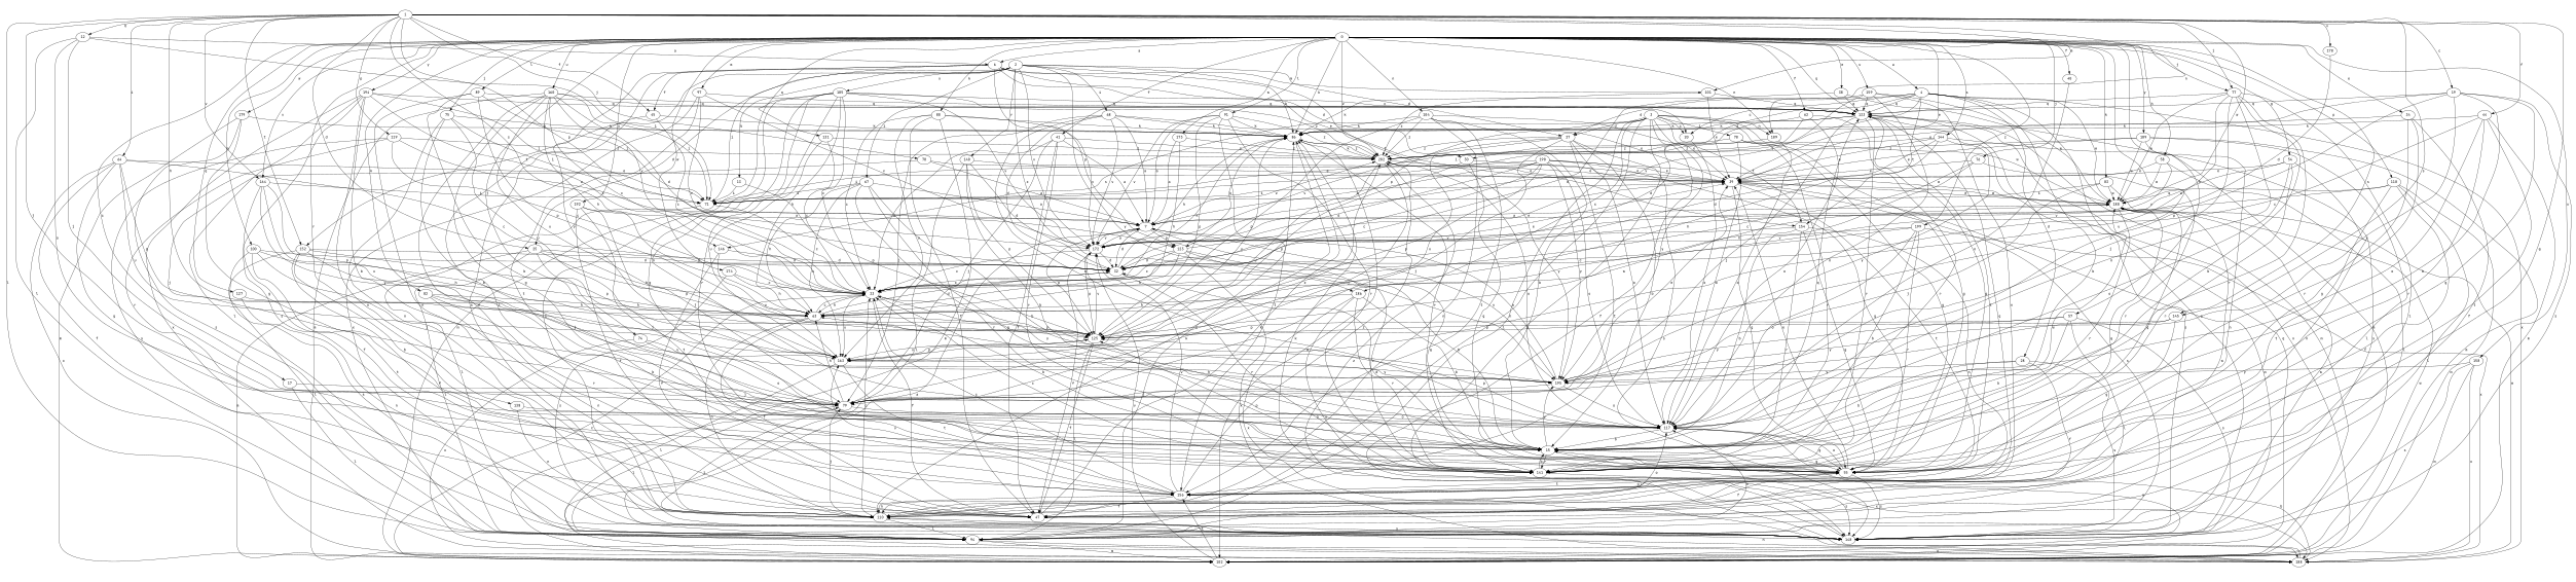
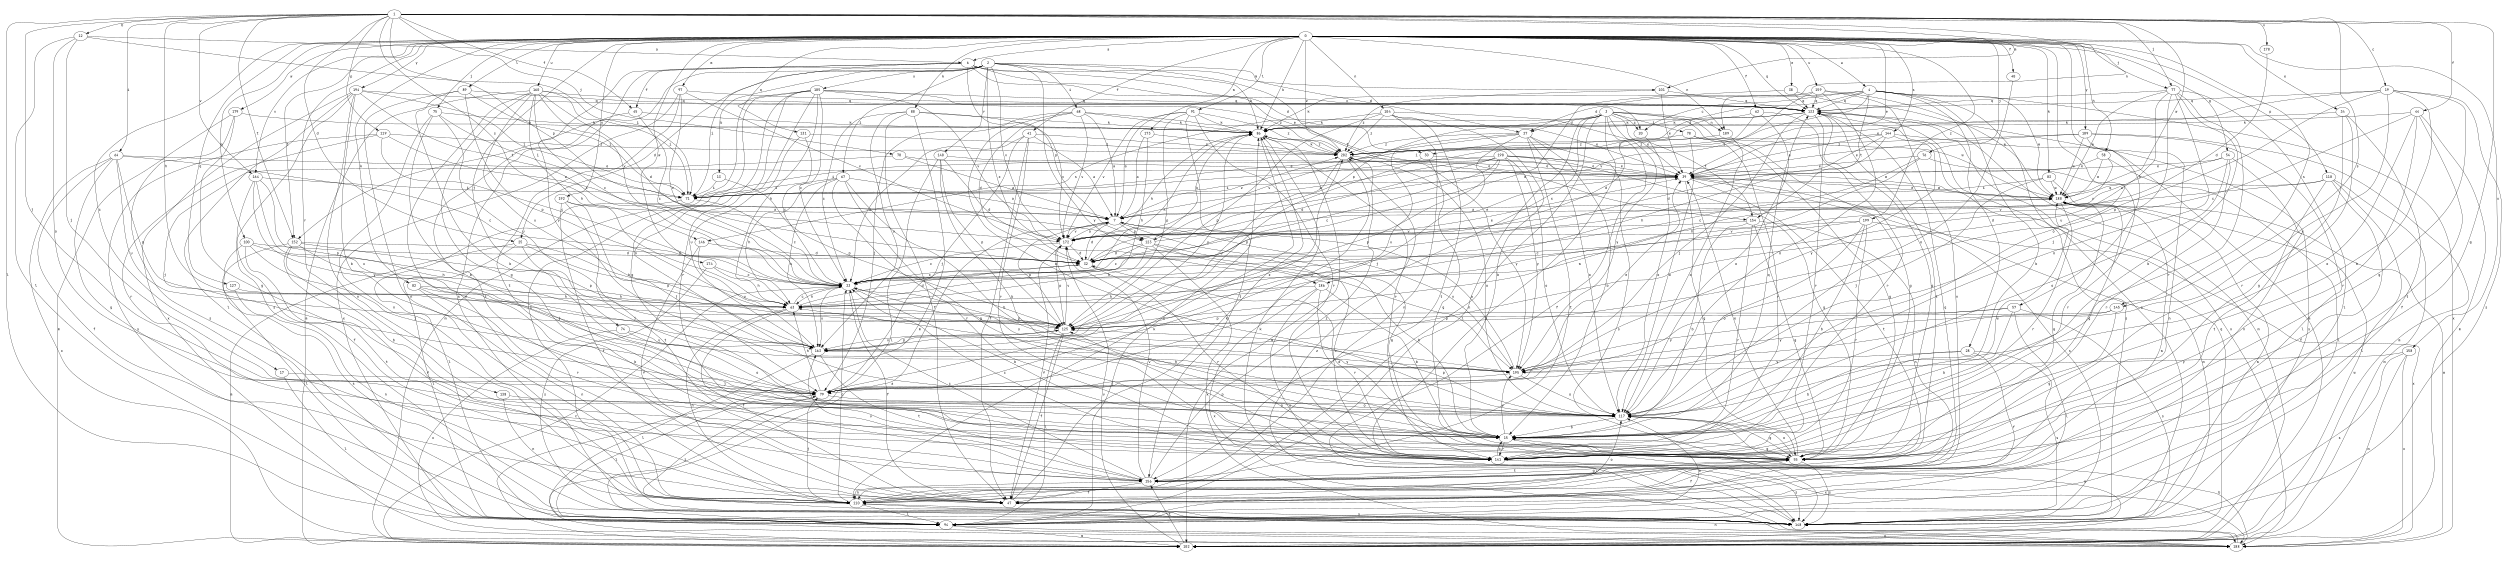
  strict digraph {
    fontname="JetBrains Mono"
    node [fontname="JetBrains Mono"]
    edge [fontname="JetBrains Mono"]
    0
    4
    6
    17
    34
    38
    39
    40
    41
    n10 [label=62]
    54
    57
    58
    74
    75
    76
    77
    80
    82
    83
    86
    89
    91
    97
    100
    104
    109
    117
    118
    127
    131
    133
    138
    144
    145
    152
    158
    159
    160
    164
    173
    174
    179
    189
    192
    194
    199
    202
    180
    27
    154
    20
    148
    15
    28
    30
    71
    188
    101
    123
    195
    79
    94
    55
    47
    141
    n67 [label=32]
    102
    156
    7
    23
    110
    125
    172
    163
    63
    190
    1
    12
    19
    25
    44
    45
    64
    78
    119
    146
    170
    2
    13
    67
    68
    140
    185
    186
    3
    70
    0 -> 4 [label=a]
    0 -> 6 [label=a]
    0 -> 17 [label=c]
    0 -> 34 [label=e]
    0 -> 38 [label=e]
    0 -> 39 [label=e]
    0 -> 40 [label=f]
    0 -> 41 [label=f]
    0 -> n10 [label=f]
    0 -> 54 [label=g]
    0 -> 57 [label=h]
    0 -> 58 [label=h]
    0 -> 74 [label=j]
    0 -> 75 [label=j]
    0 -> 76 [label=j]
    0 -> 77 [label=j]
    0 -> 80 [label=k]
    0 -> 82 [label=k]
    0 -> 83 [label=k]
    0 -> 86 [label=k]
    0 -> 89 [label=l]
    0 -> 91 [label=l]
    0 -> 97 [label=m]
    0 -> 100 [label=m]
    0 -> 104 [label=n]
    0 -> 109 [label=n]
    0 -> 117 [label=o]
    0 -> 118 [label=p]
    0 -> 127 [label=q]
    0 -> 131 [label=q]
    0 -> 133 [label=q]
    0 -> 138 [label=r]
    0 -> 144 [label=s]
    0 -> 145 [label=s]
+   0 -> 152 [label=t]
    0 -> 158 [label=u]
    0 -> 159 [label=u]
    0 -> 160 [label=u]
    0 -> 164 [label=v]
    0 -> 173 [label=w]
    0 -> 174 [label=w]
    0 -> 179 [label=w]
    0 -> 189 [label=y]
    0 -> 192 [label=y]
    0 -> 194 [label=y]
    0 -> 199 [label=z]
    0 -> 202 [label=z]
    4 -> 133 [label=q]
    4 -> 180 [label=w]
    4 -> 27 [label=d]
    4 -> 154 [label=t]
    4 -> 20 [label=c]
    4 -> 148 [label=s]
    4 -> 15 [label=b]
    4 -> 28 [label=d]
    4 -> 30 [label=d]
    4 -> 71 [label=i]
    4 -> 188 [label=x]
    6 -> 39 [label=e]
    6 -> 20 [label=c]
    6 -> 148 [label=s]
    6 -> 30 [label=d]
    6 -> 71 [label=i]
    6 -> 101 [label=m]
    6 -> 123 [label=p]
    6 -> 195 [label=y]
    17 -> 79 [label=j]
    17 -> 94 [label=l]
    34 -> 86 [label=k]
    34 -> 55 [label=g]
    34 -> 47 [label=f]
    34 -> 141 [label=r]
    38 -> 133 [label=q]
    38 -> n67 [label=d]
    38 -> 102 [label=m]
    39 -> 180 [label=w]
    39 -> 148 [label=s]
    39 -> 71 [label=i]
    39 -> 55 [label=g]
    39 -> 102 [label=m]
    39 -> 156 [label=t]
    40 -> 117 [label=o]
    41 -> 202 [label=z]
    41 -> 79 [label=j]
    41 -> 47 [label=f]
    41 -> 141 [label=r]
    41 -> 7 [label=a]
    41 -> 23 [label=c]
    n10 -> 86 [label=k]
    n10 -> 117 [label=o]
    n10 -> 71 [label=i]
    n10 -> 141 [label=r]
    54 -> 39 [label=e]
    54 -> 117 [label=o]
    54 -> 141 [label=r]
    54 -> 7 [label=a]
    54 -> 110 [label=n]
    57 -> 148 [label=s]
    57 -> 15 [label=b]
    57 -> 195 [label=y]
    57 -> 94 [label=l]
    57 -> 125 [label=p]
    58 -> 39 [label=e]
    58 -> 180 [label=w]
    58 -> 94 [label=l]
    58 -> 172 [label=v]
    74 -> 117 [label=o]
    74 -> 188 [label=x]
    74 -> 163 [label=u]
    75 -> 86 [label=k]
    75 -> 15 [label=b]
    75 -> 71 [label=i]
    75 -> 110 [label=n]
    75 -> 163 [label=u]
    76 -> 39 [label=e]
    76 -> 141 [label=r]
    76 -> 23 [label=c]
    76 -> 63 [label=h]
    77 -> 117 [label=o]
    77 -> 133 [label=q]
    77 -> 180 [label=w]
    77 -> 15 [label=b]
    77 -> 79 [label=j]
    77 -> 94 [label=l]
    77 -> 141 [label=r]
    77 -> 163 [label=u]
    80 -> 86 [label=k]
    80 -> 47 [label=f]
    80 -> 102 [label=m]
    80 -> 23 [label=c]
    80 -> 172 [label=v]
    80 -> 163 [label=u]
    82 -> 15 [label=b]
    82 -> 141 [label=r]
    82 -> 110 [label=n]
    82 -> 63 [label=h]
    83 -> 180 [label=w]
    83 -> 71 [label=i]
    83 -> 79 [label=j]
    83 -> 55 [label=g]
    86 -> 202 [label=z]
    86 -> 141 [label=r]
    86 -> 102 [label=m]
    86 -> 110 [label=n]
    86 -> 163 [label=u]
    89 -> 133 [label=q]
    89 -> 15 [label=b]
    89 -> 71 [label=i]
    89 -> 110 [label=n]
    89 -> 125 [label=p]
    91 -> 86 [label=k]
    91 -> 202 [label=z]
    91 -> 141 [label=r]
    91 -> 156 [label=t]
    91 -> 7 [label=a]
    91 -> 125 [label=p]
    91 -> 172 [label=v]
    97 -> 133 [label=q]
    97 -> 188 [label=x]
    97 -> 156 [label=t]
    97 -> 23 [label=c]
    97 -> 172 [label=v]
    100 -> 148 [label=s]
    100 -> 79 [label=j]
    100 -> n67 [label=d]
    100 -> 156 [label=t]
    100 -> 63 [label=h]
    104 -> 39 [label=e]
    104 -> 86 [label=k]
    104 -> 202 [label=z]
    104 -> 15 [label=b]
    104 -> 156 [label=t]
    104 -> 110 [label=n]
    104 -> 125 [label=p]
    109 -> 117 [label=o]
    109 -> 202 [label=z]
    117 -> 15 [label=b]
    117 -> 55 [label=g]
    117 -> 125 [label=p]
    117 -> 63 [label=h]
    118 -> 180 [label=q]
    118 -> 94 [label=l]
    118 -> 47 [label=f]
    118 -> 102 [label=m]
    118 -> 156 [label=t]
    118 -> 172 [label=v]
    127 -> 110 [label=n]
    127 -> 63 [label=h]
    131 -> 202 [label=z]
    131 -> 23 [label=c]
    131 -> 163 [label=u]
    133 -> 86 [label=k]
    133 -> 148 [label=s]
    133 -> 188 [label=x]
    133 -> 79 [label=j]
    133 -> 141 [label=r]
    133 -> n67 [label=d]
    133 -> 102 [label=m]
    133 -> 156 [label=t]
    138 -> 117 [label=o]
    138 -> 110 [label=n]
    144 -> 39 [label=e]
    144 -> 202 [label=z]
    144 -> 148 [label=s]
    144 -> 195 [label=y]
    144 -> n67 [label=d]
    144 -> 63 [label=h]
    145 -> 195 [label=y]
    145 -> 55 [label=g]
    145 -> 125 [label=p]
    152 -> 15 [label=b]
    152 -> 79 [label=j]
    152 -> 94 [label=l]
    152 -> 47 [label=f]
    152 -> n67 [label=d]
    152 -> 125 [label=p]
    158 -> 148 [label=s]
    158 -> 188 [label=x]
    158 -> 195 [label=y]
    158 -> 102 [label=m]
    159 -> 86 [label=k]
    159 -> 117 [label=o]
    159 -> 133 [label=q]
    159 -> 180 [label=w]
    159 -> 110 [label=n]
    159 -> 172 [label=v]
    160 -> 133 [label=q]
    160 -> 71 [label=i]
    160 -> 55 [label=g]
    160 -> n67 [label=d]
    160 -> 102 [label=m]
    160 -> 23 [label=c]
    160 -> 110 [label=n]
    160 -> 172 [label=v]
    160 -> 163 [label=u]
    160 -> 63 [label=h]
    164 -> 71 [label=i]
    164 -> 195 [label=y]
    164 -> 47 [label=f]
    164 -> 125 [label=p]
    164 -> 163 [label=u]
    173 -> 202 [label=z]
    173 -> 7 [label=a]
    173 -> 63 [label=h]
    174 -> 148 [label=s]
    174 -> 23 [label=c]
    174 -> 63 [label=h]
    179 -> 86 [label=k]
    179 -> 148 [label=s]
    179 -> 55 [label=g]
    179 -> 102 [label=m]
    189 -> 39 [label=e]
    189 -> 202 [label=z]
    189 -> 180 [label=w]
    189 -> 94 [label=l]
    189 -> 102 [label=m]
    189 -> 110 [label=n]
    192 -> 79 [label=j]
    192 -> 47 [label=f]
    192 -> 156 [label=t]
    192 -> 7 [label=a]
    194 -> 133 [label=q]
    194 -> 148 [label=s]
    194 -> 15 [label=b]
    194 -> 71 [label=i]
    194 -> 188 [label=x]
    194 -> 94 [label=l]
    194 -> 23 [label=c]
    194 -> 110 [label=n]
    199 -> 117 [label=o]
    199 -> 15 [label=b]
    199 -> 188 [label=x]
    199 -> 141 [label=r]
    199 -> 23 [label=c]
    199 -> 172 [label=v]
    202 -> 39 [label=e]
    202 -> 86 [label=k]
    202 -> 117 [label=o]
    202 -> 195 [label=y]
    202 -> 79 [label=j]
    202 -> 163 [label=u]
    180 -> 39 [label=e]
    180 -> 55 [label=g]
    180 -> 141 [label=r]
    180 -> 7 [label=a]
    27 -> 117 [label=o]
    27 -> 202 [label=z]
    27 -> 148 [label=s]
    27 -> 15 [label=b]
    27 -> 79 [label=j]
    27 -> 156 [label=t]
    27 -> 172 [label=v]
    27 -> 163 [label=u]
    154 -> 15 [label=b]
    154 -> 55 [label=g]
    154 -> 141 [label=r]
    154 -> 110 [label=n]
    154 -> 172 [label=v]
    20 -> 117 [label=o]
    148 -> 86 [label=k]
    148 -> 180 [label=w]
    148 -> 79 [label=j]
    15 -> 133 [label=q]
    15 -> 180 [label=w]
    15 -> 188 [label=x]
    15 -> 195 [label=y]
    15 -> 55 [label=g]
    15 -> 141 [label=r]
    28 -> 148 [label=s]
    28 -> 15 [label=b]
    28 -> 195 [label=y]
    28 -> 47 [label=f]
    30 -> 39 [label=e]
    30 -> 55 [label=g]
    30 -> 125 [label=p]
    71 -> 94 [label=l]
    71 -> 23 [label=c]
    188 -> 202 [label=z]
    188 -> 180 [label=w]
    188 -> 15 [label=b]
    188 -> 110 [label=n]
    101 -> 39 [label=e]
    101 -> 133 [label=q]
    101 -> 202 [label=z]
    123 -> 39 [label=e]
    123 -> 86 [label=k]
    123 -> 15 [label=b]
    123 -> 188 [label=x]
    123 -> 141 [label=r]
    123 -> n67 [label=d]
    123 -> 23 [label=c]
    123 -> 63 [label=h]
    195 -> 39 [label=e]
    195 -> 117 [label=o]
    195 -> 79 [label=j]
    195 -> 7 [label=a]
    195 -> 23 [label=c]
    79 -> 117 [label=o]
    79 -> 202 [label=z]
    79 -> 94 [label=l]
    79 -> 63 [label=h]
    94 -> 86 [label=k]
    94 -> 117 [label=o]
    94 -> 188 [label=x]
    94 -> 102 [label=m]
    55 -> 39 [label=e]
    55 -> 117 [label=o]
    55 -> 133 [label=q]
    55 -> 148 [label=s]
    55 -> 47 [label=f]
    55 -> n67 [label=d]
    55 -> 156 [label=t]
    47 -> 86 [label=k]
    47 -> 180 [label=w]
    141 -> 148 [label=s]
    141 -> 15 [label=b]
    141 -> 23 [label=c]
    141 -> 125 [label=p]
    n67 -> 39 [label=e]
    n67 -> 86 [label=k]
    n67 -> 141 [label=r]
    n67 -> 23 [label=c]
    102 -> 117 [label=o]
    102 -> 133 [label=q]
    102 -> 180 [label=w]
    102 -> 156 [label=t]
    102 -> 7 [label=a]
    102 -> 23 [label=c]
    102 -> 172 [label=v]
    156 -> 202 [label=z]
    156 -> 55 [label=g]
    156 -> 47 [label=f]
    156 -> 23 [label=c]
    156 -> 110 [label=n]
    156 -> 172 [label=v]
    156 -> 163 [label=u]
    7 -> 202 [label=z]
    7 -> 123 [label=p]
    7 -> 195 [label=y]
    7 -> 55 [label=g]
    7 -> n67 [label=d]
    7 -> 125 [label=p]
    7 -> 172 [label=v]
    23 -> 86 [label=k]
    23 -> 15 [label=b]
    23 -> 195 [label=y]
    23 -> 47 [label=f]
    23 -> 163 [label=u]
    23 -> 63 [label=h]
    110 -> 117 [label=o]
    110 -> 133 [label=q]
    110 -> 148 [label=s]
    110 -> 79 [label=j]
    110 -> 94 [label=l]
    110 -> 23 [label=c]
    125 -> 180 [label=w]
    125 -> 94 [label=l]
    125 -> 47 [label=f]
    125 -> 172 [label=v]
    125 -> 163 [label=u]
    172 -> 47 [label=f]
    172 -> n67 [label=d]
    172 -> 7 [label=a]
    172 -> 23 [label=c]
    172 -> 125 [label=p]
    163 -> 195 [label=y]
    163 -> 94 [label=l]
    163 -> 156 [label=t]
    163 -> 125 [label=p]
    63 -> 47 [label=f]
    63 -> n67 [label=d]
    63 -> 23 [label=c]
    63 -> 110 [label=n]
    63 -> 125 [label=p]
    190 -> 39 [label=e]
    190 -> 117 [label=o]
    190 -> 180 [label=w]
    190 -> 71 [label=i]
    190 -> 195 [label=y]
    190 -> 55 [label=g]
    190 -> n67 [label=d]
    190 -> 7 [label=a]
    190 -> 23 [label=c]
    190 -> 125 [label=p]
    1 -> 77 [label=j]
    1 -> 109 [label=n]
    1 -> 145 [label=s]
    1 -> 152 [label=t]
    1 -> 164 [label=v]
    1 -> 180 [label=w]
    1 -> 101 [label=m]
    1 -> 123 [label=p]
    1 -> 79 [label=j]
    1 -> 94 [label=l]
    1 -> 55 [label=g]
    1 -> 63 [label=h]
    1 -> 12 [label=b]
    1 -> 19 [label=c]
    1 -> 25 [label=d]
    1 -> 44 [label=f]
    1 -> 45 [label=f]
    1 -> 64 [label=i]
    1 -> 78 [label=j]
    1 -> 119 [label=p]
    1 -> 146 [label=s]
    1 -> 170 [label=v]
    12 -> 6 [label=a]
    12 -> 117 [label=o]
    12 -> 71 [label=i]
    12 -> 79 [label=j]
    12 -> 94 [label=l]
    19 -> 39 [label=e]
    19 -> 133 [label=q]
    19 -> 148 [label=s]
    19 -> 15 [label=b]
    19 -> 195 [label=y]
    19 -> 55 [label=g]
    19 -> 125 [label=p]
    25 -> 79 [label=j]
    25 -> 94 [label=l]
-   25 -> n67 [label=d]
    25 -> 102 [label=m]
    25 -> 125 [label=p]
    25 -> 63 [label=h]
    44 -> 86 [label=k]
    44 -> 117 [label=o]
    44 -> 141 [label=r]
    44 -> 102 [label=m]
    44 -> 156 [label=t]
    44 -> 23 [label=c]
    45 -> 86 [label=k]
    45 -> 156 [label=t]
    45 -> 23 [label=c]
    64 -> 39 [label=e]
    64 -> 188 [label=x]
    64 -> 55 [label=g]
    64 -> 47 [label=f]
    64 -> 23 [label=c]
    64 -> 125 [label=p]
    64 -> 163 [label=u]
    78 -> 39 [label=e]
    78 -> 79 [label=j]
    78 -> 7 [label=a]
    119 -> 202 [label=z]
    119 -> 148 [label=s]
    119 -> 141 [label=r]
    119 -> 7 [label=a]
    119 -> 23 [label=c]
    146 -> 47 [label=f]
    146 -> n67 [label=d]
    146 -> 163 [label=u]
    170 -> n67 [label=d]
    2 -> 86 [label=k]
    2 -> 152 [label=t]
    2 -> 27 [label=d]
    2 -> 154 [label=t]
    2 -> 195 [label=y]
    2 -> 172 [label=v]
    2 -> 25 [label=d]
    2 -> 45 [label=f]
    2 -> 13 [label=b]
    2 -> 67 [label=i]
    2 -> 68 [label=i]
    2 -> 140 [label=r]
    2 -> 185 [label=x]
    2 -> 186 [label=x]
    13 -> 71 [label=i]
    13 -> 125 [label=p]
    67 -> 15 [label=b]
    67 -> 71 [label=i]
    67 -> 55 [label=g]
    67 -> 141 [label=r]
    67 -> 7 [label=a]
    67 -> 163 [label=u]
    67 -> 63 [label=h]
    68 -> 39 [label=e]
    68 -> 86 [label=k]
    68 -> 117 [label=o]
    68 -> 79 [label=j]
    68 -> n67 [label=d]
    68 -> 7 [label=a]
    68 -> 172 [label=v]
    140 -> 39 [label=e]
    140 -> 15 [label=b]
    140 -> 94 [label=l]
    140 -> n67 [label=d]
    140 -> 125 [label=p]
    185 -> 117 [label=o]
    185 -> 133 [label=q]
    185 -> 202 [label=z]
    185 -> 148 [label=s]
    185 -> 55 [label=g]
    185 -> 141 [label=r]
    185 -> 102 [label=m]
    185 -> 23 [label=c]
    185 -> 172 [label=v]
    185 -> 63 [label=h]
    186 -> 148 [label=s]
    186 -> 15 [label=b]
    186 -> 188 [label=x]
    186 -> 141 [label=r]
    186 -> 63 [label=h]
    3 -> 109 [label=n]
    3 -> 180 [label=w]
    3 -> 27 [label=d]
    3 -> 154 [label=t]
    3 -> 20 [label=c]
    3 -> 148 [label=s]
    3 -> 123 [label=p]
    3 -> 195 [label=y]
    3 -> 94 [label=l]
    3 -> 55 [label=g]
    3 -> 47 [label=f]
    3 -> 110 [label=n]
    3 -> 146 [label=s]
    3 -> 186 [label=x]
    3 -> 70 [label=i]
    70 -> 117 [label=o]
    70 -> 202 [label=z]
    70 -> 55 [label=g]
    70 -> 141 [label=r]
  }
